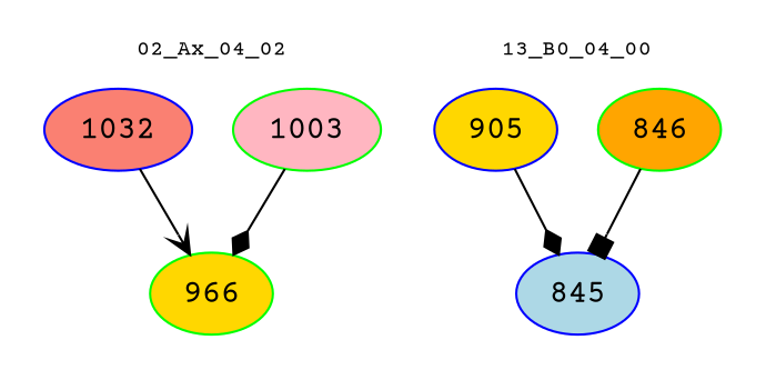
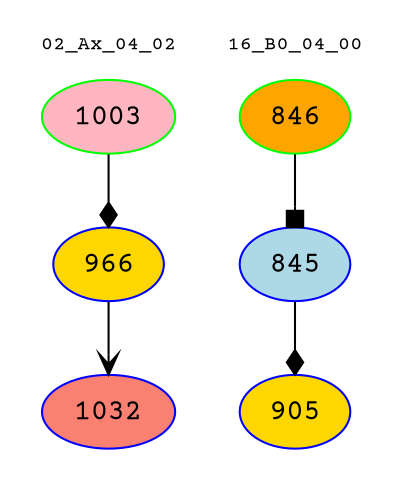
  digraph {
    fontname="Courier Prime"
    node [color=blue fillcolor=gold fontname="Courier Prime" style=filled]
    edge [arrowhead=diamond color=black fontname="Courier Prime"]
    n1 [color=green fillcolor=lightpink label=1003]
-   n2 [color=green label=966]
+   n2 [label=966]
    n3 [fillcolor=salmon label=1032]
    n4 [color=green fillcolor=orange label=846]
    n5 [fillcolor=lightblue label=845]
    n6 [label=905]
    subgraph cluster_1 {
      color=white
      fontsize=10
      label="02_Ax_04_02"
      n1
      n2
      n3
    }
    subgraph cluster_2 {
      color=white
      fontsize=10
-     label="13_B0_04_00"
+     label="16_B0_04_00"
      n4
      n5
      n6
    }
    n1 -> n2
-   n3 -> n2 [arrowhead=vee]
+   n2 -> n3 [arrowhead=vee]
    n4 -> n5 [arrowhead=box]
-   n6 -> n5
+   n5 -> n6
  }
